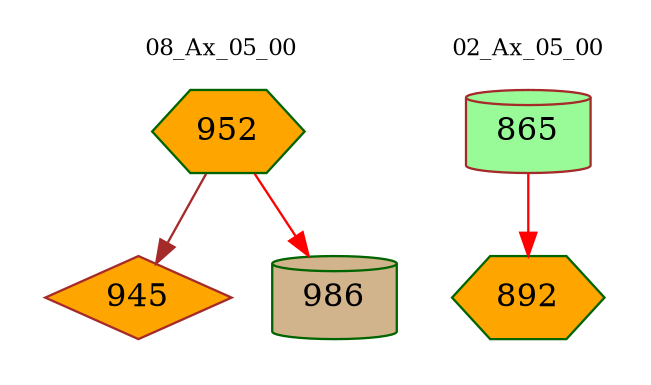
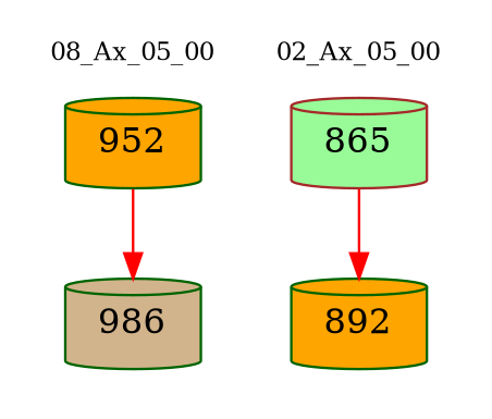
  digraph {
    node [color=darkgreen fillcolor=orange shape=hexagon style=filled]
    edge [color=red]
-   n1 [label=952]
-   n2 [color=brown label=945 shape=diamond]
+   n1 [label=952 shape=cylinder]
    n3 [fillcolor=tan label=986 shape=cylinder]
    n4 [color=brown fillcolor=palegreen label=865 shape=cylinder]
-   n5 [label=892]
+   n5 [label=892 shape=cylinder]
    subgraph cluster_1 {
      color=white
      fontsize=10
      label="08_Ax_05_00"
      n1
-     n2
      n3
    }
    subgraph cluster_2 {
      color=white
      fontsize=10
      label="02_Ax_05_00"
      n4
      n5
    }
-   n1 -> n2 [color=brown]
    n1 -> n3
    n4 -> n5
  }
